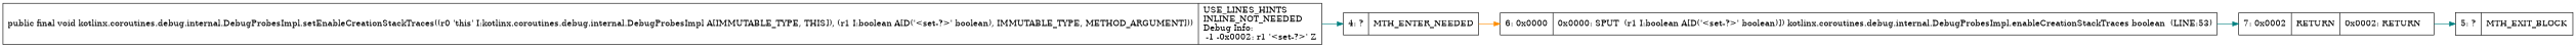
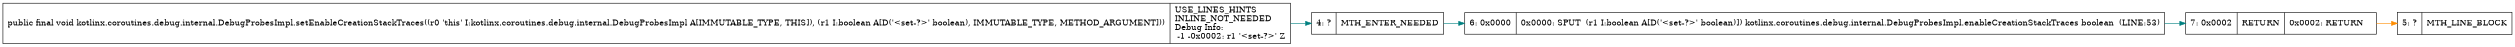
  digraph {
    rankdir=LR
    node [shape=record]
    edge [color=darkorange]
    n1 [label="{4\:\ ?|MTH_ENTER_NEEDED\l}"]
    n2 [label="{6\:\ 0x0000|0x0000: SPUT  (r1 I:boolean A[D('\<set\-?\>' boolean)]) kotlinx.coroutines.debug.internal.DebugProbesImpl.enableCreationStackTraces boolean  (LINE:53)\l}"]
    n3 [label="{7\:\ 0x0002|RETURN\l|0x0002: RETURN   \l}"]
-   n4 [label="{5\:\ ?|MTH_EXIT_BLOCK\l}"]
+   n4 [label="{5\:\ ?|MTH_LINE_BLOCK\l}"]
    n5 [label="{public final void kotlinx.coroutines.debug.internal.DebugProbesImpl.setEnableCreationStackTraces((r0 'this' I:kotlinx.coroutines.debug.internal.DebugProbesImpl A[IMMUTABLE_TYPE, THIS]), (r1 I:boolean A[D('\<set\-?\>' boolean), IMMUTABLE_TYPE, METHOD_ARGUMENT]))  | USE_LINES_HINTS\lINLINE_NOT_NEEDED\lDebug Info:\l  \-1 \-0x0002: r1 '\<set\-?\>' Z\l}"]
-   n1 -> n2
+   n1 -> n2 [color=teal]
    n2 -> n3 [color=teal]
-   n3 -> n4 [color=teal]
+   n3 -> n4
    n5 -> n1 [color=teal]
  }
